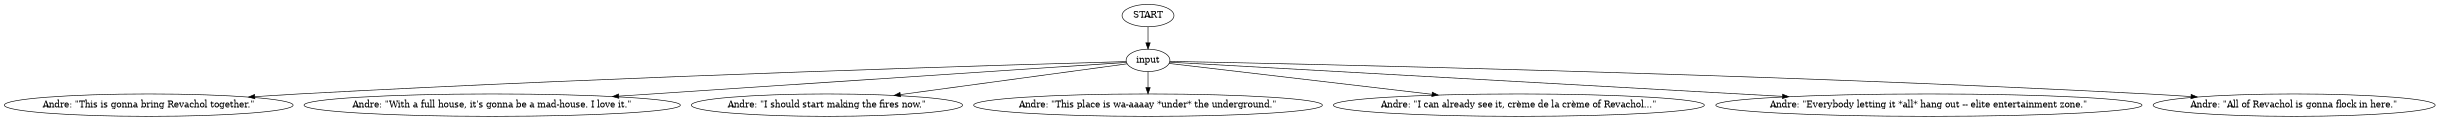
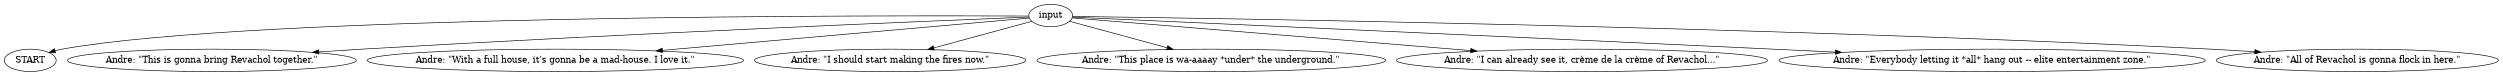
  digraph {
    n1 [label=START]
    n2 [label=input]
    n3 [label="Andre: \"This is gonna bring Revachol together.\""]
    n4 [label="Andre: \"With a full house, it's gonna be a mad-house. I love it.\""]
    n5 [label="Andre: \"I should start making the fires now.\""]
    n6 [label="Andre: \"This place is wa-aaaay *under* the underground.\""]
    n7 [label="Andre: \"I can already see it, crème de la crème of Revachol...\""]
    n8 [label="Andre: \"Everybody letting it *all* hang out -- elite entertainment zone.\""]
    n9 [label="Andre: \"All of Revachol is gonna flock in here.\""]
-   n1 -> n2
+   n2 -> n1
    n2 -> n3
    n2 -> n4
    n2 -> n5
    n2 -> n6
    n2 -> n7
    n2 -> n8
    n2 -> n9
  }
